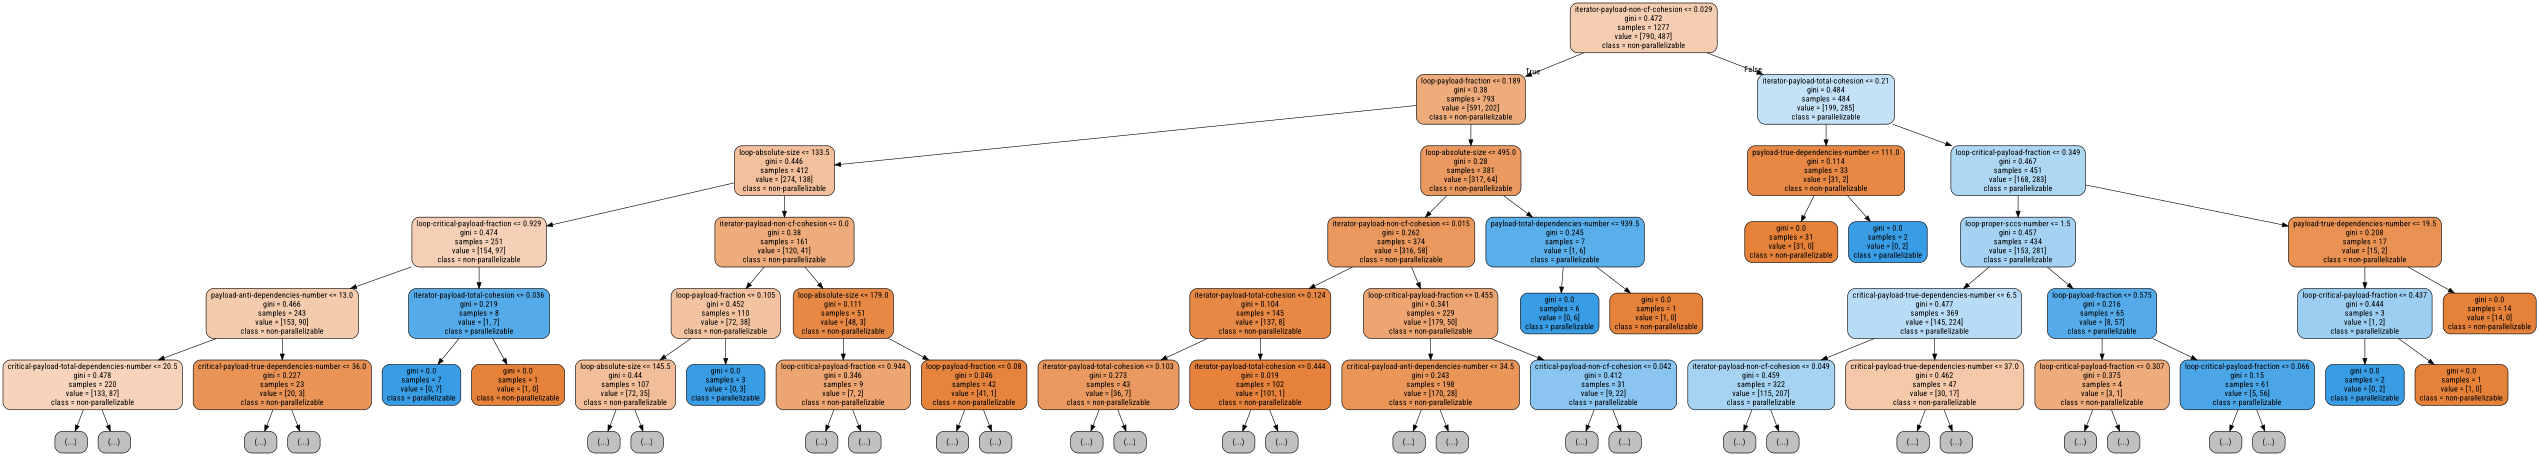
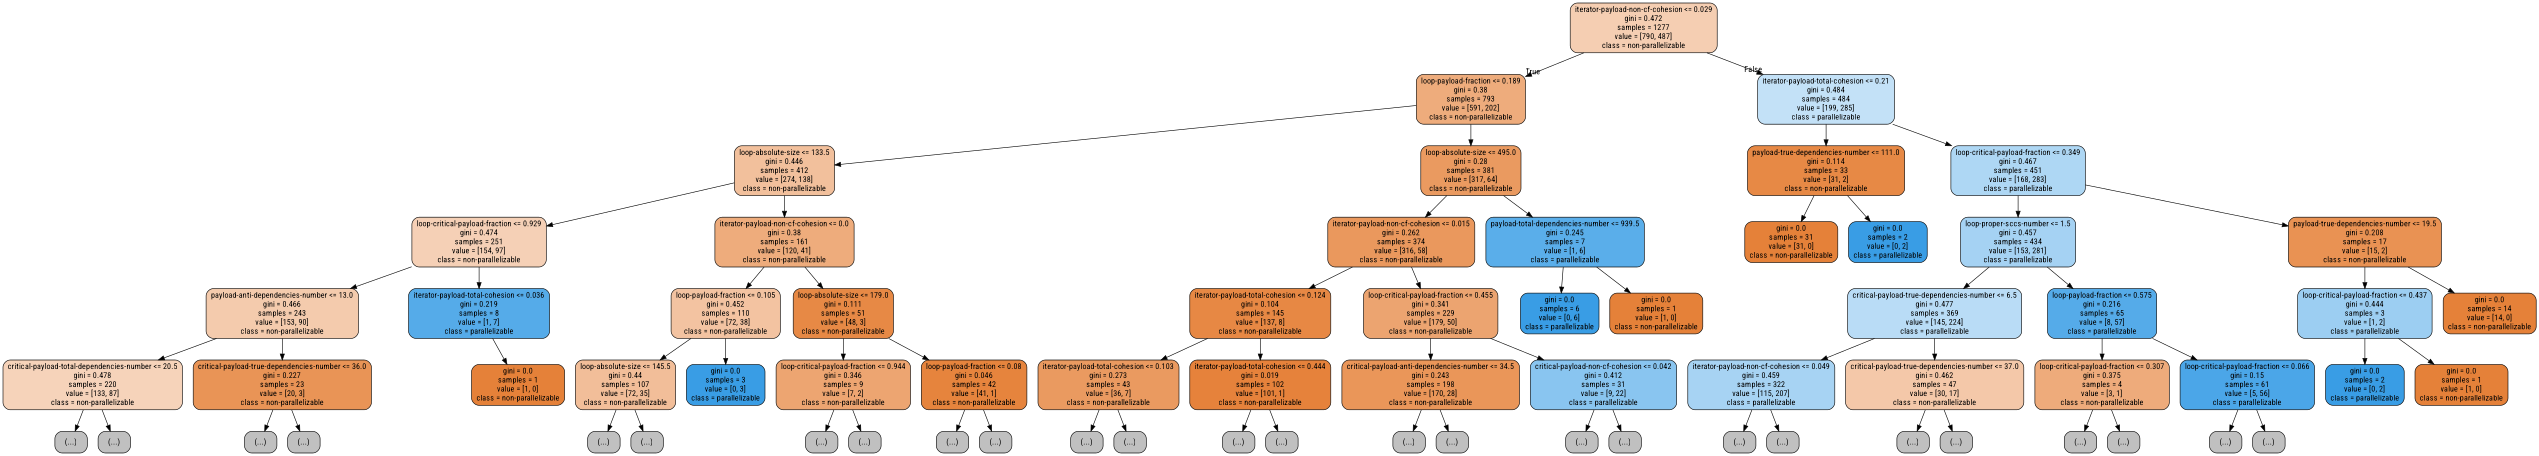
  digraph {
    fontname="Roboto Condensed"
    node [color=black fillcolor="#C0C0C0" fontname="Roboto Condensed" shape=box style="filled, rounded"]
    edge [fontname="Roboto Condensed"]
    n1 [fillcolor="#e5813962" label="iterator-payload-non-cf-cohesion <= 0.029\ngini = 0.472\nsamples = 1277\nvalue = [790, 487]\nclass = non-parallelizable"]
    n2 [fillcolor="#e58139a8" label="loop-payload-fraction <= 0.189\ngini = 0.38\nsamples = 793\nvalue = [591, 202]\nclass = non-parallelizable"]
    n3 [fillcolor="#399de54d" label="iterator-payload-total-cohesion <= 0.21\ngini = 0.484\nsamples = 484\nvalue = [199, 285]\nclass = parallelizable"]
    n4 [fillcolor="#e581397f" label="loop-absolute-size <= 133.5\ngini = 0.446\nsamples = 412\nvalue = [274, 138]\nclass = non-parallelizable"]
    n5 [fillcolor="#e58139cc" label="loop-absolute-size <= 495.0\ngini = 0.28\nsamples = 381\nvalue = [317, 64]\nclass = non-parallelizable"]
    n6 [fillcolor="#e581395e" label="loop-critical-payload-fraction <= 0.929\ngini = 0.474\nsamples = 251\nvalue = [154, 97]\nclass = non-parallelizable"]
    n7 [fillcolor="#e58139a8" label="iterator-payload-non-cf-cohesion <= 0.0\ngini = 0.38\nsamples = 161\nvalue = [120, 41]\nclass = non-parallelizable"]
    n8 [fillcolor="#e5813969" label="payload-anti-dependencies-number <= 13.0\ngini = 0.466\nsamples = 243\nvalue = [153, 90]\nclass = non-parallelizable"]
    n9 [fillcolor="#399de5db" label="iterator-payload-total-cohesion <= 0.036\ngini = 0.219\nsamples = 8\nvalue = [1, 7]\nclass = parallelizable"]
    n10 [fillcolor="#e5813958" label="critical-payload-total-dependencies-number <= 20.5\ngini = 0.478\nsamples = 220\nvalue = [133, 87]\nclass = non-parallelizable"]
    n11 [fillcolor="#e58139d9" label="critical-payload-true-dependencies-number <= 36.0\ngini = 0.227\nsamples = 23\nvalue = [20, 3]\nclass = non-parallelizable"]
    n12 [label="(...)"]
    n13 [label="(...)"]
    n14 [label="(...)"]
    n15 [label="(...)"]
-   n16 [fillcolor="#399de5ff" label="gini = 0.0\nsamples = 7\nvalue = [0, 7]\nclass = parallelizable"]
    n17 [fillcolor="#e58139ff" label="gini = 0.0\nsamples = 1\nvalue = [1, 0]\nclass = non-parallelizable"]
    n18 [fillcolor="#e5813978" label="loop-payload-fraction <= 0.105\ngini = 0.452\nsamples = 110\nvalue = [72, 38]\nclass = non-parallelizable"]
    n19 [fillcolor="#e58139ef" label="loop-absolute-size <= 179.0\ngini = 0.111\nsamples = 51\nvalue = [48, 3]\nclass = non-parallelizable"]
    n20 [fillcolor="#e5813983" label="loop-absolute-size <= 145.5\ngini = 0.44\nsamples = 107\nvalue = [72, 35]\nclass = non-parallelizable"]
    n21 [fillcolor="#399de5ff" label="gini = 0.0\nsamples = 3\nvalue = [0, 3]\nclass = parallelizable"]
    n22 [label="(...)"]
    n23 [label="(...)"]
    n24 [fillcolor="#e58139b6" label="loop-critical-payload-fraction <= 0.944\ngini = 0.346\nsamples = 9\nvalue = [7, 2]\nclass = non-parallelizable"]
    n25 [fillcolor="#e58139f9" label="loop-payload-fraction <= 0.08\ngini = 0.046\nsamples = 42\nvalue = [41, 1]\nclass = non-parallelizable"]
    n26 [label="(...)"]
    n27 [label="(...)"]
    n28 [label="(...)"]
    n29 [label="(...)"]
    n30 [fillcolor="#e58139d0" label="iterator-payload-non-cf-cohesion <= 0.015\ngini = 0.262\nsamples = 374\nvalue = [316, 58]\nclass = non-parallelizable"]
    n31 [fillcolor="#399de5d4" label="payload-total-dependencies-number <= 939.5\ngini = 0.245\nsamples = 7\nvalue = [1, 6]\nclass = parallelizable"]
    n32 [fillcolor="#e58139f0" label="iterator-payload-total-cohesion <= 0.124\ngini = 0.104\nsamples = 145\nvalue = [137, 8]\nclass = non-parallelizable"]
    n33 [fillcolor="#e58139b8" label="loop-critical-payload-fraction <= 0.455\ngini = 0.341\nsamples = 229\nvalue = [179, 50]\nclass = non-parallelizable"]
    n34 [fillcolor="#e58139cd" label="iterator-payload-total-cohesion <= 0.103\ngini = 0.273\nsamples = 43\nvalue = [36, 7]\nclass = non-parallelizable"]
    n35 [fillcolor="#e58139fc" label="iterator-payload-total-cohesion <= 0.444\ngini = 0.019\nsamples = 102\nvalue = [101, 1]\nclass = non-parallelizable"]
    n36 [label="(...)"]
    n37 [label="(...)"]
    n38 [label="(...)"]
    n39 [label="(...)"]
    n40 [fillcolor="#e58139d5" label="critical-payload-anti-dependencies-number <= 34.5\ngini = 0.243\nsamples = 198\nvalue = [170, 28]\nclass = non-parallelizable"]
    n41 [fillcolor="#399de597" label="critical-payload-non-cf-cohesion <= 0.042\ngini = 0.412\nsamples = 31\nvalue = [9, 22]\nclass = parallelizable"]
    n42 [label="(...)"]
    n43 [label="(...)"]
    n44 [label="(...)"]
    n45 [label="(...)"]
    n46 [fillcolor="#399de5ff" label="gini = 0.0\nsamples = 6\nvalue = [0, 6]\nclass = parallelizable"]
    n47 [fillcolor="#e58139ff" label="gini = 0.0\nsamples = 1\nvalue = [1, 0]\nclass = non-parallelizable"]
    n48 [fillcolor="#e58139ef" label="payload-true-dependencies-number <= 111.0\ngini = 0.114\nsamples = 33\nvalue = [31, 2]\nclass = non-parallelizable"]
    n49 [fillcolor="#399de568" label="loop-critical-payload-fraction <= 0.349\ngini = 0.467\nsamples = 451\nvalue = [168, 283]\nclass = parallelizable"]
    n50 [fillcolor="#e58139ff" label="gini = 0.0\nsamples = 31\nvalue = [31, 0]\nclass = non-parallelizable"]
    n51 [fillcolor="#399de5ff" label="gini = 0.0\nsamples = 2\nvalue = [0, 2]\nclass = parallelizable"]
    n52 [fillcolor="#399de574" label="loop-proper-sccs-number <= 1.5\ngini = 0.457\nsamples = 434\nvalue = [153, 281]\nclass = parallelizable"]
    n53 [fillcolor="#e58139dd" label="payload-true-dependencies-number <= 19.5\ngini = 0.208\nsamples = 17\nvalue = [15, 2]\nclass = non-parallelizable"]
    n54 [fillcolor="#399de55a" label="critical-payload-true-dependencies-number <= 6.5\ngini = 0.477\nsamples = 369\nvalue = [145, 224]\nclass = parallelizable"]
    n55 [fillcolor="#399de5db" label="loop-payload-fraction <= 0.575\ngini = 0.216\nsamples = 65\nvalue = [8, 57]\nclass = parallelizable"]
    n56 [fillcolor="#399de571" label="iterator-payload-non-cf-cohesion <= 0.049\ngini = 0.459\nsamples = 322\nvalue = [115, 207]\nclass = parallelizable"]
    n57 [fillcolor="#e581396e" label="critical-payload-true-dependencies-number <= 37.0\ngini = 0.462\nsamples = 47\nvalue = [30, 17]\nclass = non-parallelizable"]
    n58 [label="(...)"]
    n59 [label="(...)"]
    n60 [label="(...)"]
    n61 [label="(...)"]
    n62 [fillcolor="#e58139aa" label="loop-critical-payload-fraction <= 0.307\ngini = 0.375\nsamples = 4\nvalue = [3, 1]\nclass = non-parallelizable"]
    n63 [fillcolor="#399de5e8" label="loop-critical-payload-fraction <= 0.066\ngini = 0.15\nsamples = 61\nvalue = [5, 56]\nclass = parallelizable"]
    n64 [label="(...)"]
    n65 [label="(...)"]
    n66 [label="(...)"]
    n67 [label="(...)"]
    n68 [fillcolor="#399de57f" label="loop-critical-payload-fraction <= 0.437\ngini = 0.444\nsamples = 3\nvalue = [1, 2]\nclass = parallelizable"]
    n69 [fillcolor="#e58139ff" label="gini = 0.0\nsamples = 14\nvalue = [14, 0]\nclass = non-parallelizable"]
    n70 [fillcolor="#399de5ff" label="gini = 0.0\nsamples = 2\nvalue = [0, 2]\nclass = parallelizable"]
    n71 [fillcolor="#e58139ff" label="gini = 0.0\nsamples = 1\nvalue = [1, 0]\nclass = non-parallelizable"]
    n1 -> n2 [headlabel=True labelangle=45 labeldistance=2.5]
    n1 -> n3 [headlabel=False labelangle=-45 labeldistance=2.5]
    n2 -> n4
    n2 -> n5
    n3 -> n48
    n3 -> n49
    n4 -> n6
    n4 -> n7
    n5 -> n30
    n5 -> n31
    n6 -> n8
    n6 -> n9
    n7 -> n18
    n7 -> n19
    n8 -> n10
    n8 -> n11
-   n9 -> n16
    n9 -> n17
    n10 -> n12
    n10 -> n13
    n11 -> n14
    n11 -> n15
    n18 -> n20
    n18 -> n21
    n19 -> n24
    n19 -> n25
    n20 -> n22
    n20 -> n23
    n24 -> n26
    n24 -> n27
    n25 -> n28
    n25 -> n29
    n30 -> n32
    n30 -> n33
    n31 -> n46
    n31 -> n47
    n32 -> n34
    n32 -> n35
    n33 -> n40
    n33 -> n41
    n34 -> n36
    n34 -> n37
    n35 -> n38
    n35 -> n39
    n40 -> n42
    n40 -> n43
    n41 -> n44
    n41 -> n45
    n48 -> n50
    n48 -> n51
    n49 -> n52
    n49 -> n53
    n52 -> n54
    n52 -> n55
    n53 -> n68
    n53 -> n69
    n54 -> n56
    n54 -> n57
    n55 -> n62
    n55 -> n63
    n56 -> n58
    n56 -> n59
    n57 -> n60
    n57 -> n61
    n62 -> n64
    n62 -> n65
    n63 -> n66
    n63 -> n67
    n68 -> n70
    n68 -> n71
  }
